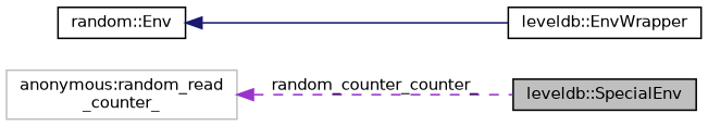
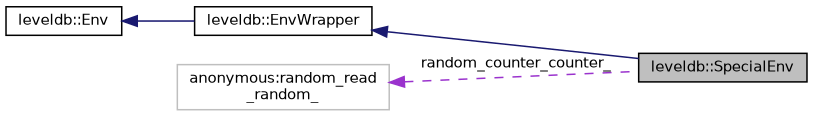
  digraph {
    rankdir=LR
    node [color=black fillcolor=white fontname=Helvetica fontsize=10 shape=record style=filled]
    edge [color=midnightblue dir=back fontname=Helvetica fontsize=10 labelfontname=Helvetica labelfontsize=10 style=solid]
    n1 [fillcolor=grey75 fontcolor=black height=0.2 label="leveldb::SpecialEnv" width=0.4]
    n2 [height=0.2 label="leveldb::EnvWrapper" width=0.4]
-   n3 [height=0.2 label="random::Env" width=0.4]
-   n4 [color=grey75 height=0.2 label="anonymous:random_read\l_counter_" width=0.4]
+   n3 [height=0.2 label="leveldb::Env" width=0.4]
+   n4 [color=grey75 height=0.2 label="anonymous:random_read\l_random_" width=0.4]
+   n2 -> n1
    n3 -> n2
    n4 -> n1 [color=darkorchid3 label=" random_counter_counter_" style=dashed]
  }
